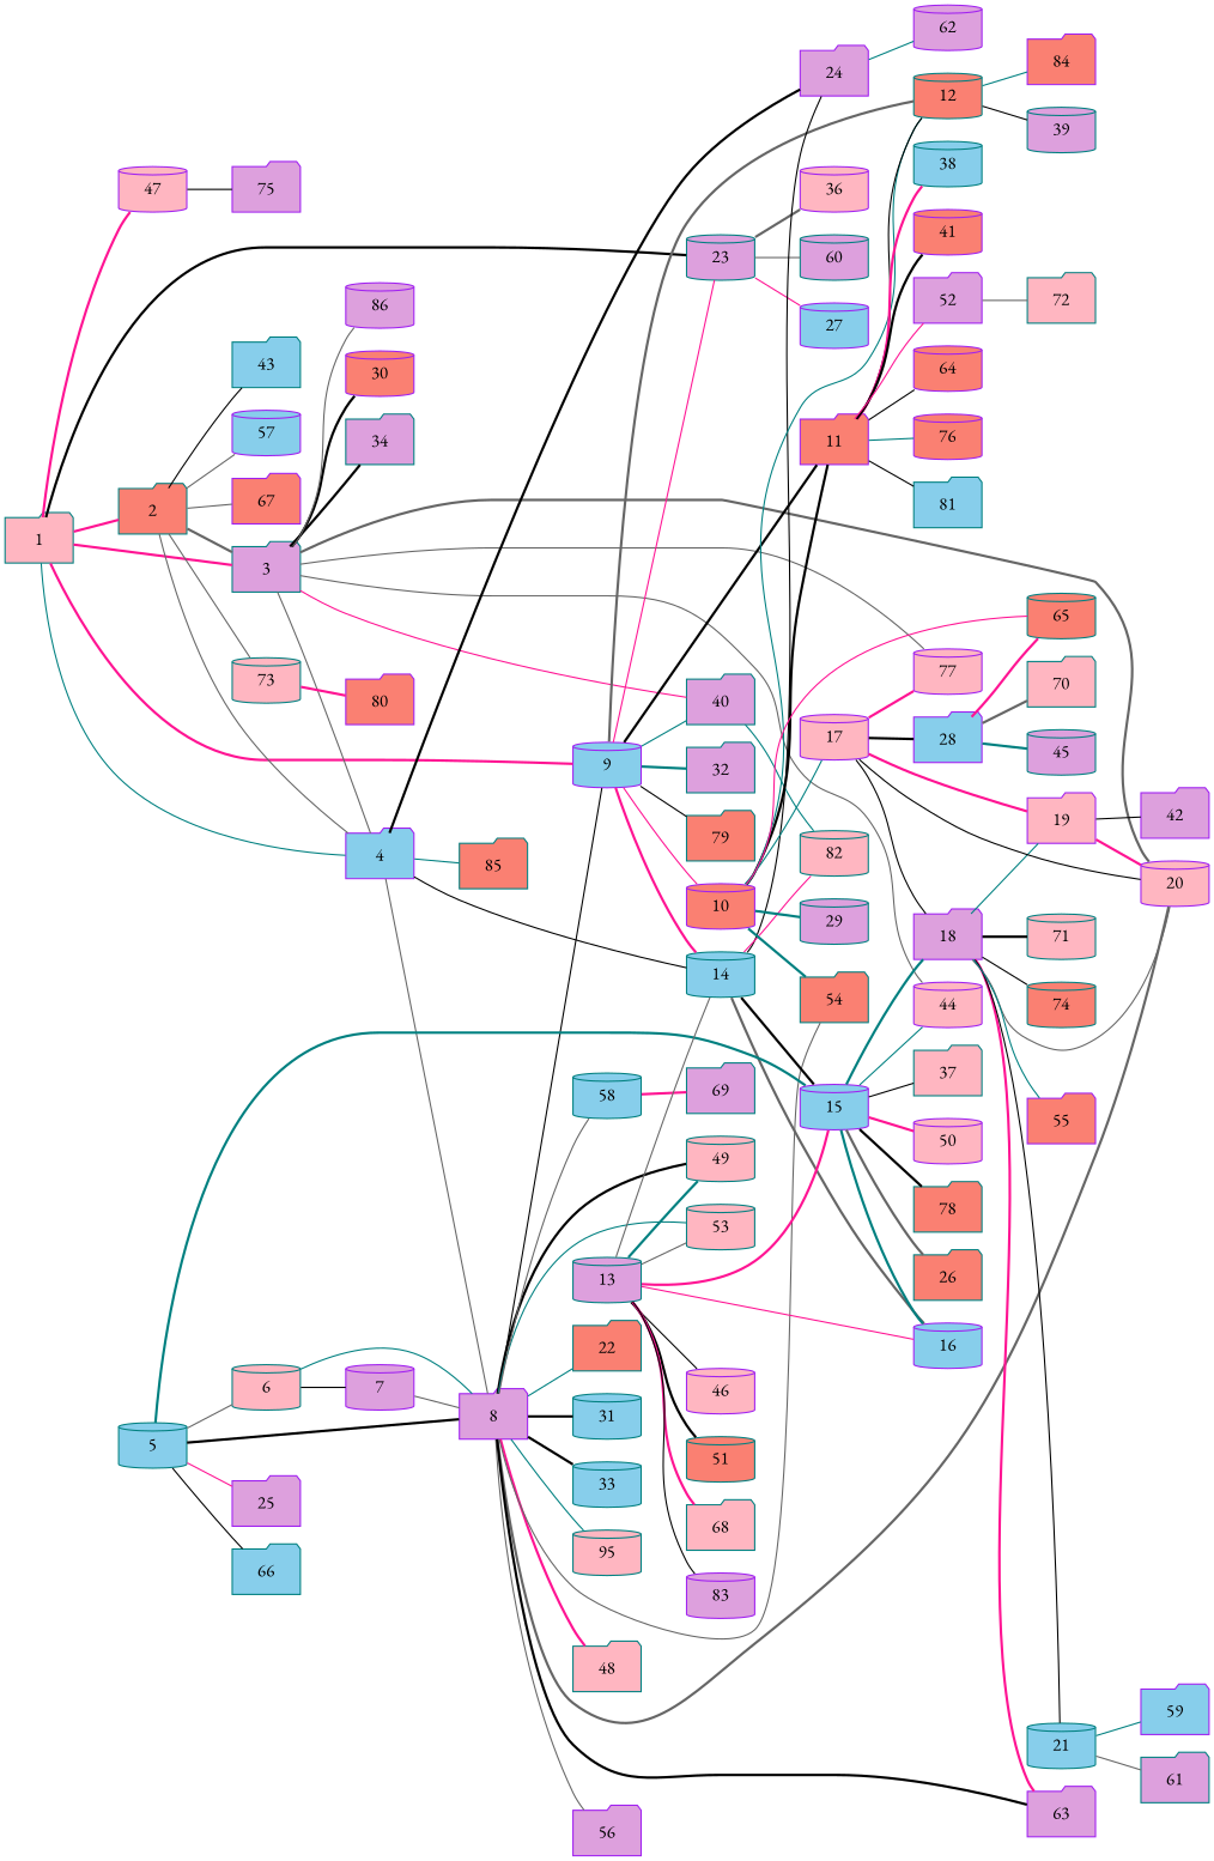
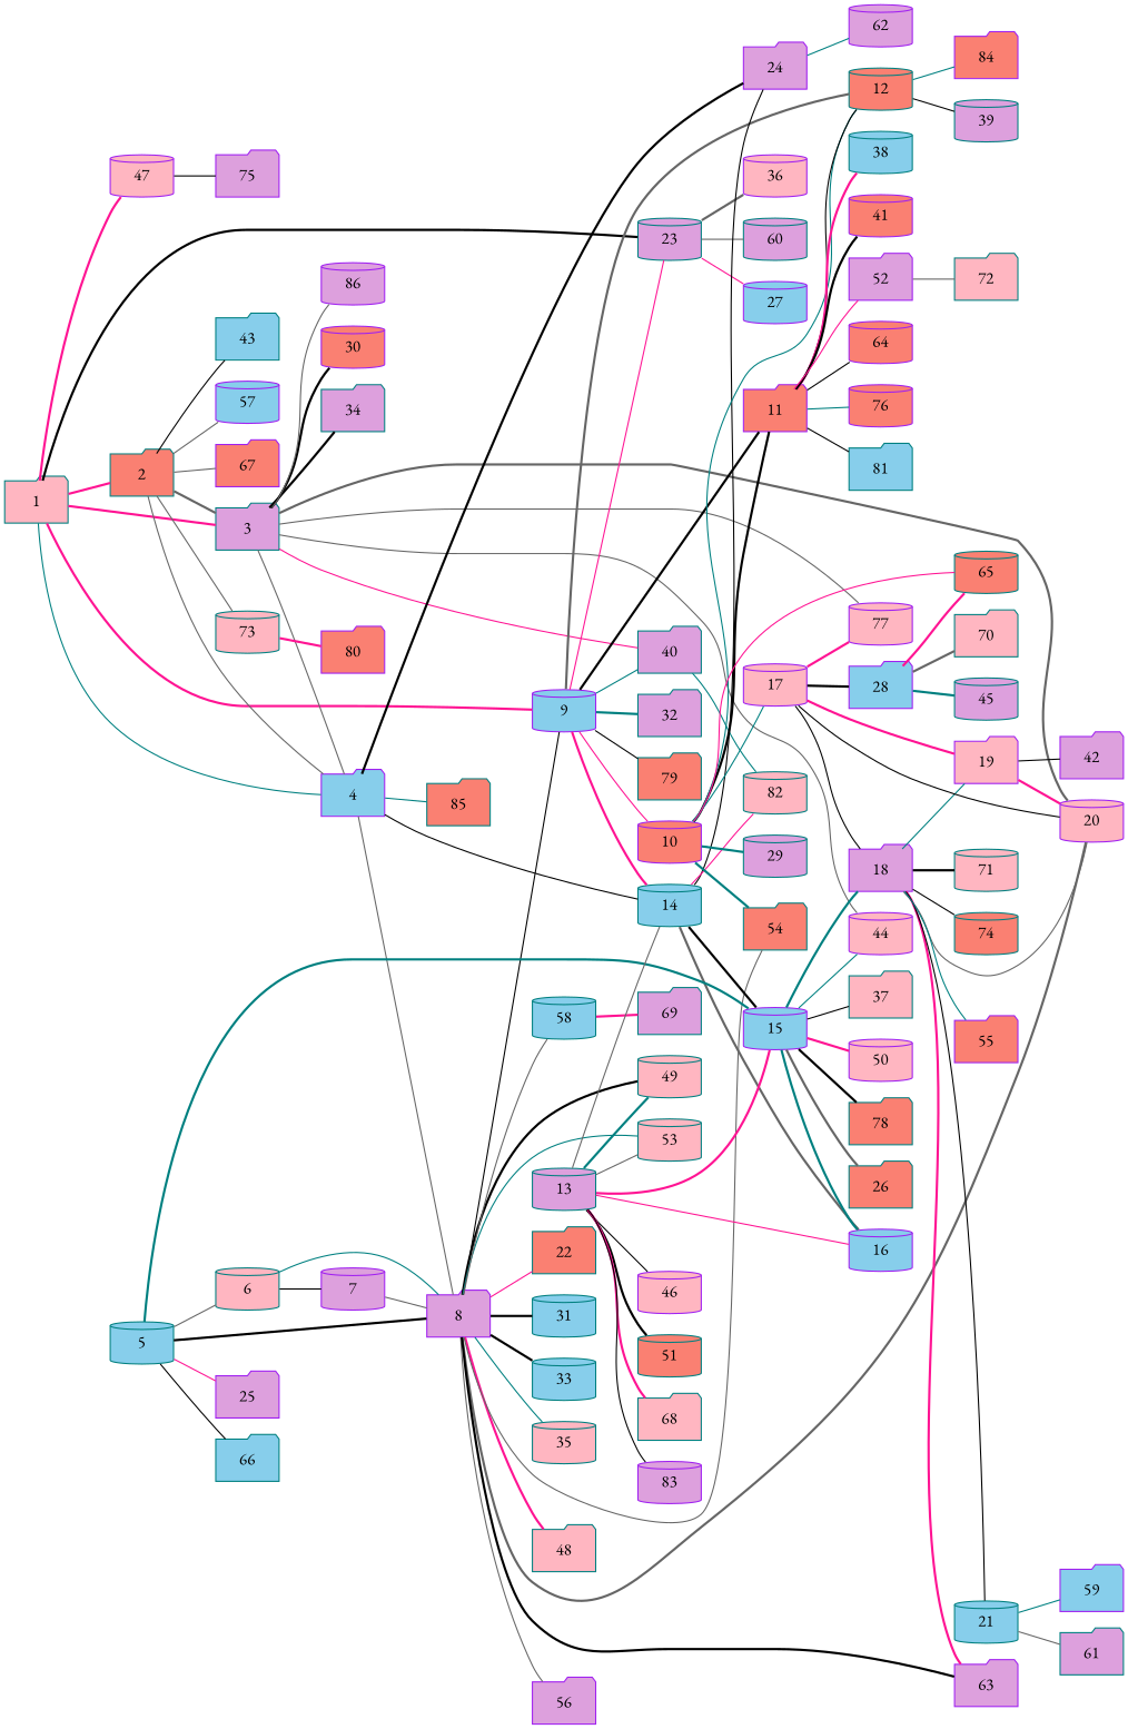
  graph {
    fontname="EB Garamond"
    rankdir=LR
    node [color=teal fillcolor=plum fontname="EB Garamond" shape=cylinder style=filled]
    edge [color=black fontname="EB Garamond" style=solid]
    1 [fillcolor=lightpink shape=folder]
    2 [fillcolor=salmon shape=folder]
    3 [shape=folder]
    4 [color=purple fillcolor=skyblue shape=folder]
    9 [color=purple fillcolor=skyblue]
    23
    47 [color=purple fillcolor=lightpink]
    43 [fillcolor=skyblue shape=folder]
    57 [color=purple fillcolor=skyblue]
    67 [color=purple fillcolor=salmon shape=folder]
    73 [fillcolor=lightpink]
    20 [color=purple fillcolor=lightpink]
    30 [color=purple fillcolor=salmon]
    34 [shape=folder]
    40 [shape=folder]
    44 [color=purple fillcolor=lightpink]
    77 [color=purple fillcolor=lightpink]
    86 [color=purple]
    8 [color=purple shape=folder]
    14 [fillcolor=skyblue]
    24 [color=purple shape=folder]
    85 [fillcolor=salmon shape=folder]
    10 [color=purple fillcolor=salmon]
    11 [color=purple fillcolor=salmon shape=folder]
    12 [fillcolor=salmon]
    32 [shape=folder]
    79 [fillcolor=salmon shape=folder]
    27 [color=purple fillcolor=skyblue]
    36 [color=purple fillcolor=lightpink]
    60
    75 [color=purple shape=folder]
    80 [color=purple fillcolor=salmon shape=folder]
    82 [fillcolor=lightpink]
    22 [fillcolor=salmon shape=folder]
    31 [fillcolor=skyblue]
    33 [fillcolor=skyblue]
-   35 [fillcolor=lightpink label=95]
+   35 [fillcolor=lightpink]
    48 [fillcolor=lightpink shape=folder]
    49 [fillcolor=lightpink]
    53 [fillcolor=lightpink]
    54 [fillcolor=salmon shape=folder]
    56 [color=purple shape=folder]
    58 [fillcolor=skyblue]
    63 [color=purple shape=folder]
    15 [color=purple fillcolor=skyblue]
    16 [color=purple fillcolor=skyblue]
    62 [color=purple]
    5 [fillcolor=skyblue]
    6 [fillcolor=lightpink]
    25 [color=purple shape=folder]
    66 [fillcolor=skyblue shape=folder]
    7 [color=purple]
    18 [color=purple shape=folder]
    26 [fillcolor=salmon shape=folder]
    37 [fillcolor=lightpink shape=folder]
    50 [color=purple fillcolor=lightpink]
    78 [fillcolor=salmon shape=folder]
    69 [shape=folder]
    17 [color=purple fillcolor=lightpink]
    29
    65 [fillcolor=salmon]
    38 [fillcolor=skyblue]
    41 [color=purple fillcolor=salmon]
    52 [color=purple shape=folder]
    64 [color=purple fillcolor=salmon]
    76 [color=purple fillcolor=salmon]
    81 [fillcolor=skyblue shape=folder]
    39
    84 [color=purple fillcolor=salmon shape=folder]
    19 [color=purple fillcolor=lightpink shape=folder]
    28 [color=purple fillcolor=skyblue shape=folder]
    72 [fillcolor=lightpink shape=folder]
    13
    46 [color=purple fillcolor=lightpink]
    51 [fillcolor=salmon]
    68 [fillcolor=lightpink shape=folder]
    83 [color=purple]
    21 [fillcolor=skyblue]
    55 [color=purple fillcolor=salmon shape=folder]
    71 [fillcolor=lightpink]
    74 [fillcolor=salmon]
    42 [color=purple shape=folder]
    45
    70 [fillcolor=lightpink shape=folder]
    59 [color=purple fillcolor=skyblue shape=folder]
    61 [shape=folder]
    1 -- 2 [color=deeppink style=bold]
    1 -- 3 [color=deeppink style=bold]
    1 -- 4 [color=teal]
    1 -- 9 [color=deeppink style=bold]
    1 -- 23 [style=bold]
    1 -- 47 [color=deeppink style=bold]
    2 -- 3 [color=gray40 style=bold]
    2 -- 4 [color=gray40]
    2 -- 43
    2 -- 57 [color=gray40]
    2 -- 67 [color=gray40]
    2 -- 73 [color=gray40]
    3 -- 4 [color=gray40]
    3 -- 20 [color=gray40 style=bold]
    3 -- 30 [style=bold]
    3 -- 34 [style=bold]
    3 -- 40 [color=deeppink]
    3 -- 44 [color=gray40]
    3 -- 77 [color=gray40]
    3 -- 86 [color=gray40]
    4 -- 8 [color=gray40]
    4 -- 14
    4 -- 24 [style=bold]
    4 -- 85 [color=teal]
    9 -- 23 [color=deeppink]
    9 -- 40 [color=teal]
    9 -- 14 [color=deeppink style=bold]
    9 -- 10 [color=deeppink]
    9 -- 11 [style=bold]
    9 -- 12 [color=gray40 style=bold]
    9 -- 32 [color=teal style=bold]
    9 -- 79
    23 -- 27 [color=deeppink]
    23 -- 36 [color=gray40 style=bold]
    23 -- 60 [color=gray40]
    47 -- 75
    73 -- 80 [color=deeppink style=bold]
    40 -- 82 [color=teal]
    8 -- 9
    8 -- 20 [color=gray40 style=bold]
-   8 -- 22 [color=teal]
+   8 -- 22 [color=deeppink]
    8 -- 31 [style=bold]
    8 -- 33 [style=bold]
    8 -- 35 [color=teal]
    8 -- 48 [color=deeppink style=bold]
    8 -- 49 [style=bold]
    8 -- 53 [color=teal]
    8 -- 54 [color=gray40]
    8 -- 56 [color=gray40]
    8 -- 58 [color=gray40]
    8 -- 63 [style=bold]
    14 -- 24
    14 -- 82 [color=deeppink]
    14 -- 15 [style=bold]
    14 -- 16 [color=gray40 style=bold]
    24 -- 62 [color=teal]
    10 -- 11 [style=bold]
    10 -- 12 [color=teal]
    10 -- 54 [color=teal style=bold]
    10 -- 17 [color=teal]
    10 -- 29 [color=teal style=bold]
    10 -- 65 [color=deeppink]
    11 -- 12
    11 -- 38 [color=deeppink style=bold]
    11 -- 41 [style=bold]
    11 -- 52 [color=deeppink]
    11 -- 64
    11 -- 76 [color=teal]
    11 -- 81
    12 -- 39
    12 -- 84 [color=teal]
    58 -- 69 [color=deeppink style=bold]
    15 -- 44 [color=teal]
    15 -- 16 [color=teal style=bold]
    15 -- 18 [color=teal style=bold]
    15 -- 26 [color=gray40 style=bold]
    15 -- 37
    15 -- 50 [color=deeppink style=bold]
    15 -- 78 [style=bold]
    5 -- 8 [style=bold]
    5 -- 15 [color=teal style=bold]
    5 -- 6 [color=gray40]
    5 -- 25 [color=deeppink]
    5 -- 66
    6 -- 8 [color=teal]
    6 -- 7
    7 -- 8 [color=gray40]
    18 -- 20 [color=gray40]
    18 -- 63 [color=deeppink style=bold]
    18 -- 19 [color=teal]
    18 -- 21
    18 -- 55 [color=teal]
    18 -- 71 [style=bold]
    18 -- 74
    17 -- 20
    17 -- 77 [color=deeppink style=bold]
    17 -- 18
    17 -- 19 [color=deeppink style=bold]
    17 -- 28 [style=bold]
    52 -- 72 [color=gray40]
    19 -- 20 [color=deeppink style=bold]
    19 -- 42
    28 -- 65 [color=deeppink style=bold]
    28 -- 45 [color=teal style=bold]
    28 -- 70 [color=gray40 style=bold]
    13 -- 14 [color=gray40]
    13 -- 49 [color=teal style=bold]
    13 -- 53 [color=gray40]
    13 -- 15 [color=deeppink style=bold]
    13 -- 16 [color=deeppink]
    13 -- 46
    13 -- 51 [style=bold]
    13 -- 68 [color=deeppink style=bold]
    13 -- 83
    21 -- 59 [color=teal]
    21 -- 61 [color=gray40]
  }
